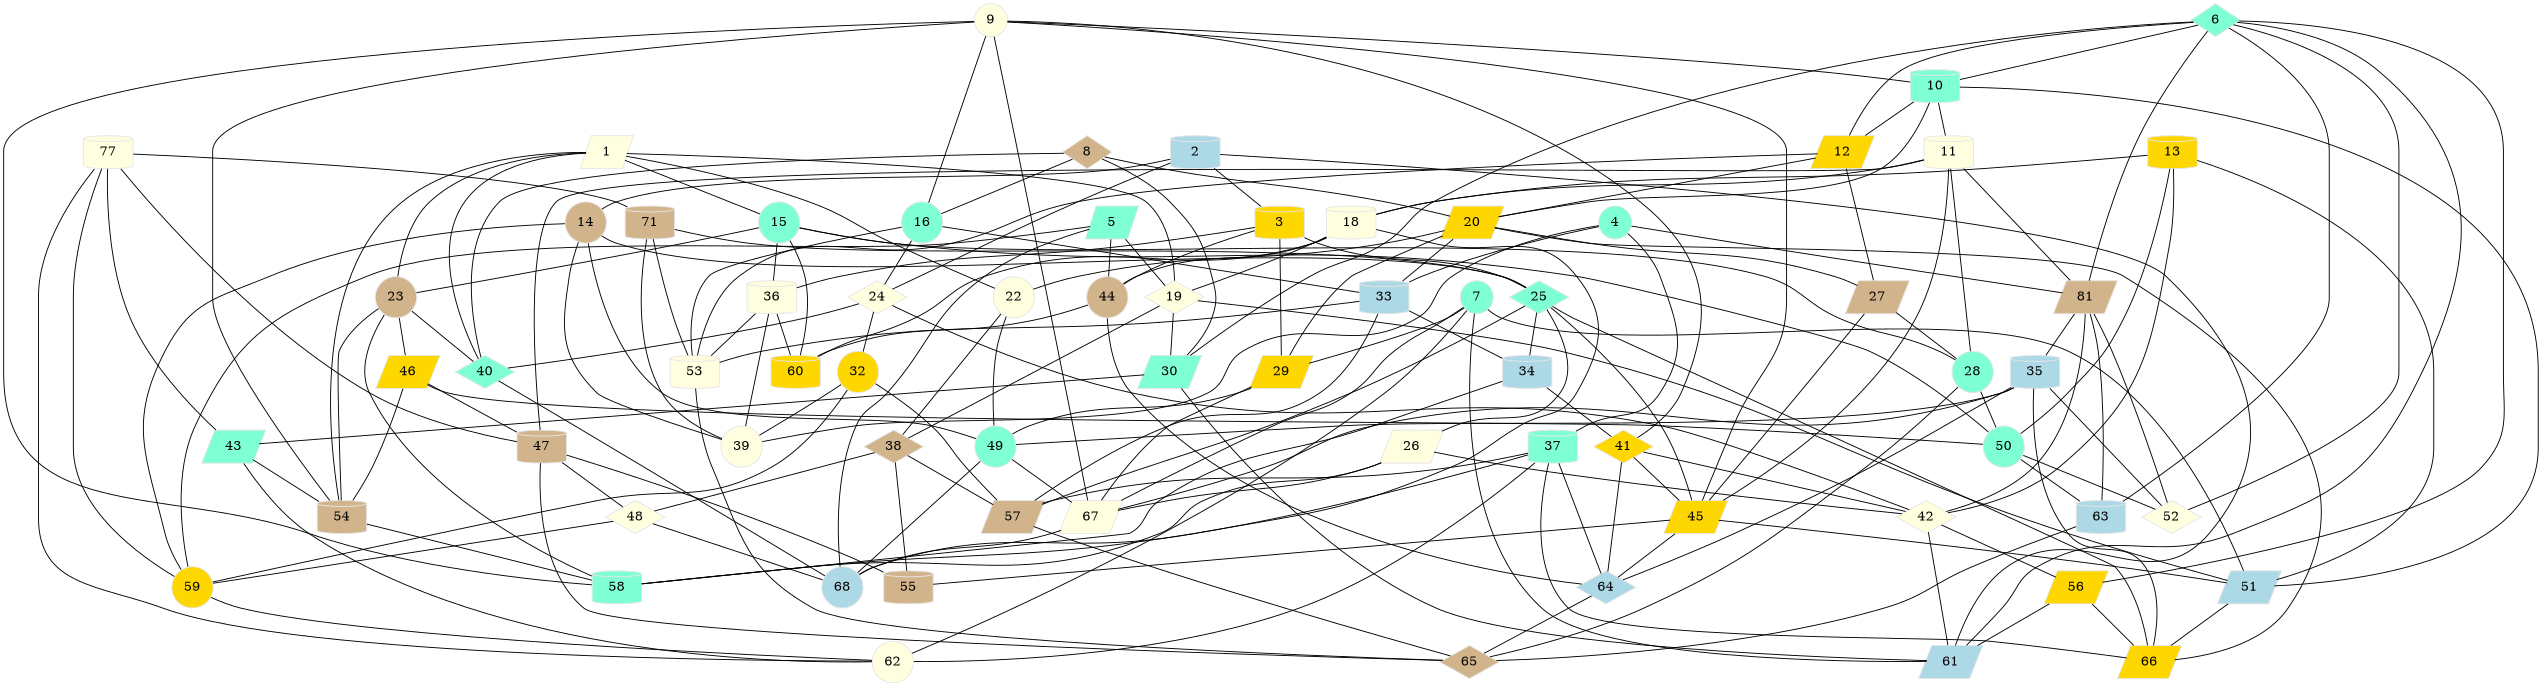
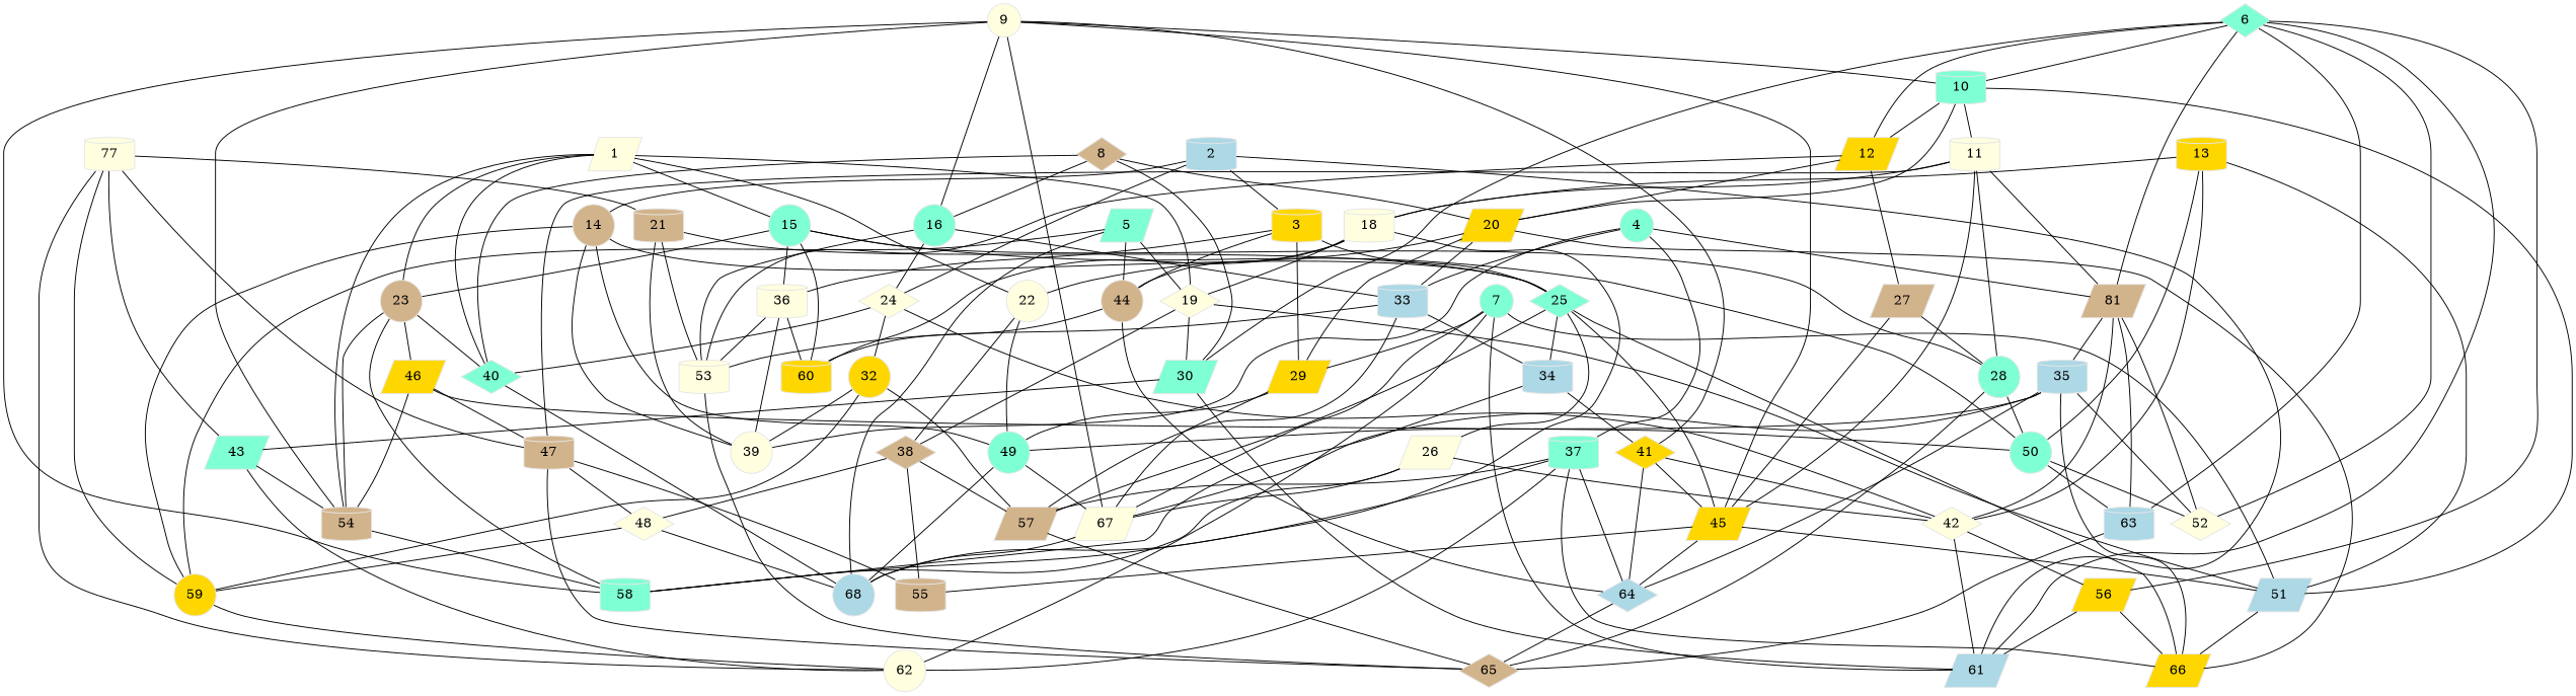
  graph {
    node [color=gray90 fillcolor=lightyellow shape=cylinder style=filled]
    edge [weight=1.0]
    1 [shape=parallelogram]
    15 [fillcolor=aquamarine shape=circle]
    19 [shape=diamond]
    22 [shape=circle]
    23 [fillcolor=tan shape=circle]
    40 [fillcolor=aquamarine shape=diamond]
    54 [fillcolor=tan]
    36
    28 [fillcolor=aquamarine shape=circle]
    50 [fillcolor=aquamarine shape=circle]
    60 [fillcolor=gold]
    30 [fillcolor=aquamarine shape=parallelogram]
    51 [fillcolor=lightblue shape=parallelogram]
    38 [fillcolor=tan shape=diamond]
    49 [fillcolor=aquamarine shape=circle]
    58 [fillcolor=aquamarine]
    46 [fillcolor=gold shape=parallelogram]
    68 [fillcolor=lightblue shape=circle]
    2 [fillcolor=lightblue]
    3 [fillcolor=gold]
    14 [fillcolor=tan shape=circle]
    24 [shape=diamond]
    61 [fillcolor=lightblue shape=parallelogram]
    25 [fillcolor=aquamarine shape=diamond]
    29 [fillcolor=gold shape=parallelogram]
    44 [fillcolor=tan shape=circle]
    39 [shape=circle]
    59 [fillcolor=gold shape=circle]
    42 [shape=diamond]
    32 [fillcolor=gold shape=circle]
    45 [fillcolor=gold shape=parallelogram]
    66 [fillcolor=gold shape=parallelogram]
    26 [shape=parallelogram]
    34 [fillcolor=lightblue]
    57 [fillcolor=tan shape=parallelogram]
    67 [shape=parallelogram]
    53
    64 [fillcolor=lightblue shape=diamond]
    4 [fillcolor=aquamarine shape=circle]
    n40 [fillcolor=tan label=81 shape=parallelogram]
    33 [fillcolor=lightblue]
    37 [fillcolor=aquamarine]
    52 [shape=diamond]
    63 [fillcolor=lightblue]
    35 [fillcolor=lightblue]
    62 [shape=circle]
    5 [fillcolor=aquamarine shape=parallelogram]
    6 [fillcolor=aquamarine shape=diamond]
    10 [fillcolor=aquamarine]
    12 [fillcolor=gold shape=parallelogram]
    56 [fillcolor=gold shape=parallelogram]
    20 [fillcolor=gold shape=parallelogram]
    11
    27 [fillcolor=tan shape=parallelogram]
    43 [fillcolor=aquamarine shape=parallelogram]
    65 [fillcolor=tan shape=diamond]
    7 [fillcolor=aquamarine shape=circle]
    8 [fillcolor=tan shape=diamond]
    16 [fillcolor=aquamarine shape=circle]
    9 [shape=circle]
    41 [fillcolor=gold shape=diamond]
    55 [fillcolor=tan]
    18
    47 [fillcolor=tan]
    48 [shape=diamond]
    13 [fillcolor=gold]
    n67 [label=77]
-   21 [fillcolor=tan label=71]
+   21 [fillcolor=tan]
    1 -- 15
    1 -- 19
    1 -- 22
    1 -- 23
    1 -- 40
    1 -- 54
    15 -- 23
    15 -- 36
    15 -- 28
    15 -- 50
    15 -- 60
    19 -- 30
    19 -- 51
    19 -- 38
    22 -- 38
    22 -- 49
    23 -- 40
    23 -- 54
    23 -- 58
    23 -- 46
    40 -- 68
    54 -- 58
    36 -- 60
    36 -- 39 [weight=2.0]
    36 -- 53
    28 -- 50
    28 -- 65
    50 -- 52
    50 -- 63
    30 -- 61
    30 -- 43 [weight=2.0]
    51 -- 66
    38 -- 57
    38 -- 55 [weight=2.0]
    38 -- 48
    49 -- 68
    49 -- 67
    46 -- 54
    46 -- 50
    46 -- 47
    2 -- 3
    2 -- 14
    2 -- 24
    2 -- 61
    3 -- 36
    3 -- 25
    3 -- 29
    3 -- 44 [weight=2.0]
    14 -- 49
    14 -- 25 [weight=2.0]
    14 -- 39
    14 -- 59
    24 -- 40 [weight=2.0]
    24 -- 42
    24 -- 32
    25 -- 45
    25 -- 66
    25 -- 26
    25 -- 34 [weight=2.0]
    25 -- 57
    29 -- 49
    29 -- 67
    44 -- 60
    44 -- 64
    59 -- 62
    42 -- 61
    42 -- 56
    32 -- 39
    32 -- 59
    32 -- 57
    45 -- 51
    45 -- 64
    45 -- 55
    26 -- 58
    26 -- 42
    26 -- 67
    34 -- 58
    34 -- 41 [weight=2.0]
    57 -- 65
    67 -- 68
    53 -- 65
    64 -- 65
    4 -- 39
    4 -- n40
    4 -- 33
    4 -- 37
    n40 -- 42 [weight=2.0]
    n40 -- 52
    n40 -- 63
    n40 -- 35
    33 -- 34
    33 -- 57
    33 -- 53
    37 -- 58
    37 -- 66
    37 -- 57
    37 -- 64
    37 -- 62
    63 -- 65
    35 -- 49
    35 -- 66
    35 -- 67
    35 -- 64
    35 -- 52
    5 -- 19
    5 -- 68
    5 -- 44
    5 -- 59
    6 -- 30
    6 -- 61
    6 -- n40
    6 -- 52
    6 -- 63
    6 -- 10
    6 -- 12
    6 -- 56
    10 -- 51
    10 -- 12
    10 -- 20
    10 -- 11
    12 -- 53 [weight=2.0]
    12 -- 20
    12 -- 27
    56 -- 61
    56 -- 66
    20 -- 22
    20 -- 29 [weight=2.0]
    20 -- 66
    20 -- 33
-   20 -- 27 [weight=2.0]
    11 -- 28
    11 -- 45
    11 -- n40
    11 -- 18
    11 -- 47
    27 -- 28 [weight=2.0]
    27 -- 45
    43 -- 54
    43 -- 62
    7 -- 51
    7 -- 61
    7 -- 29
    7 -- 67
    7 -- 62 [weight=2.0]
    8 -- 40
    8 -- 30
    8 -- 20
    8 -- 16
    16 -- 24
    16 -- 53 [weight=2.0]
    16 -- 33
    9 -- 54
    9 -- 58
    9 -- 45
    9 -- 67 [weight=2.0]
    9 -- 10
    9 -- 16
    9 -- 41
    41 -- 42
    41 -- 45
    41 -- 64
    18 -- 19
    18 -- 60
    18 -- 68
    18 -- 44
    47 -- 65
    47 -- 55
    47 -- 48
    48 -- 68
    48 -- 59
    13 -- 50
    13 -- 51
    13 -- 42
    13 -- 18
    n67 -- 59
    n67 -- 62
    n67 -- 43 [weight=2.0]
    n67 -- 47
    n67 -- 21
    21 -- 25
    21 -- 39
    21 -- 53
  }
